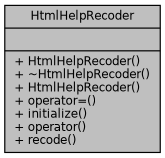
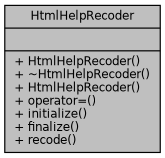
  digraph {
-   n1 [color=black fillcolor=grey75 fontcolor=black fontname=Helvetica fontsize=10 height=0.2 label="{HtmlHelpRecoder\n||+ HtmlHelpRecoder()\l+ ~HtmlHelpRecoder()\l+ HtmlHelpRecoder()\l+ operator=()\l+ initialize()\l+ operator()\l+ recode()\l}" shape=record style=filled width=0.4]
+   n1 [color=black fillcolor=grey75 fontcolor=black fontname=Helvetica fontsize=10 height=0.2 label="{HtmlHelpRecoder\n||+ HtmlHelpRecoder()\l+ ~HtmlHelpRecoder()\l+ HtmlHelpRecoder()\l+ operator=()\l+ initialize()\l+ finalize()\l+ recode()\l}" shape=record style=filled width=0.4]
  }
